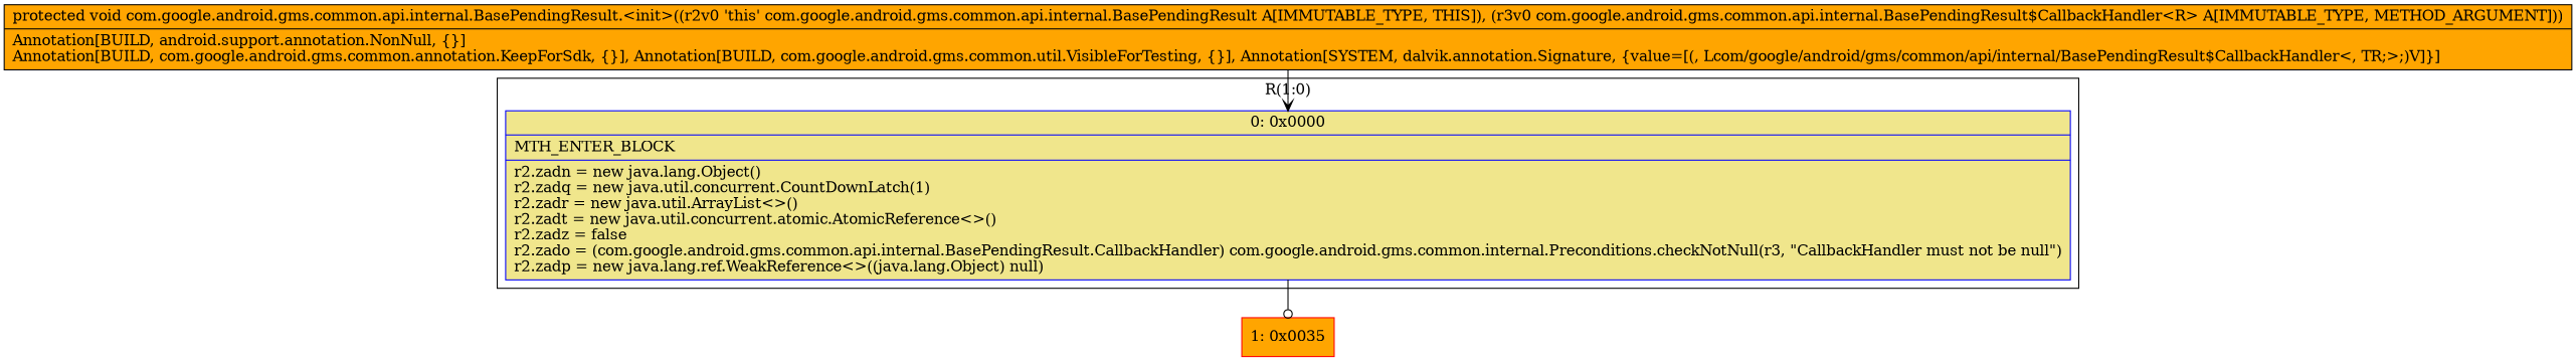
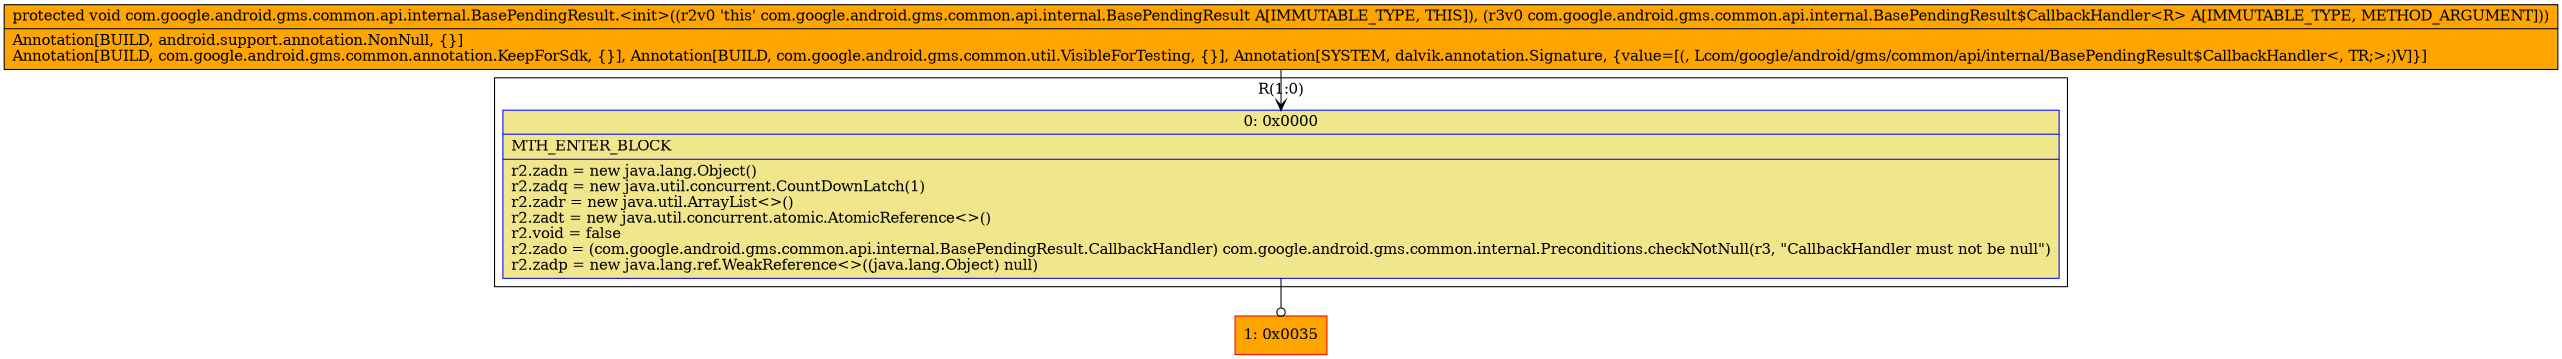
  digraph {
    node [shape=record style=filled fillcolor=orange]
-   n1 [color=blue label="{0\:\ 0x0000|MTH_ENTER_BLOCK\l|r2.zadn = new java.lang.Object()\lr2.zadq = new java.util.concurrent.CountDownLatch(1)\lr2.zadr = new java.util.ArrayList\<\>()\lr2.zadt = new java.util.concurrent.atomic.AtomicReference\<\>()\lr2.zadz = false\lr2.zado = (com.google.android.gms.common.api.internal.BasePendingResult.CallbackHandler) com.google.android.gms.common.internal.Preconditions.checkNotNull(r3, \"CallbackHandler must not be null\")\lr2.zadp = new java.lang.ref.WeakReference\<\>((java.lang.Object) null)\l}" fillcolor=khaki]
+   n1 [color=blue label="{0\:\ 0x0000|MTH_ENTER_BLOCK\l|r2.zadn = new java.lang.Object()\lr2.zadq = new java.util.concurrent.CountDownLatch(1)\lr2.zadr = new java.util.ArrayList\<\>()\lr2.zadt = new java.util.concurrent.atomic.AtomicReference\<\>()\lr2.void = false\lr2.zado = (com.google.android.gms.common.api.internal.BasePendingResult.CallbackHandler) com.google.android.gms.common.internal.Preconditions.checkNotNull(r3, \"CallbackHandler must not be null\")\lr2.zadp = new java.lang.ref.WeakReference\<\>((java.lang.Object) null)\l}" fillcolor=khaki]
    n2 [color=red label="{1\:\ 0x0035}"]
    n3 [label="{protected void com.google.android.gms.common.api.internal.BasePendingResult.\<init\>((r2v0 'this' com.google.android.gms.common.api.internal.BasePendingResult A[IMMUTABLE_TYPE, THIS]), (r3v0 com.google.android.gms.common.api.internal.BasePendingResult$CallbackHandler\<R\> A[IMMUTABLE_TYPE, METHOD_ARGUMENT]))  | Annotation[BUILD, android.support.annotation.NonNull, \{\}]\lAnnotation[BUILD, com.google.android.gms.common.annotation.KeepForSdk, \{\}], Annotation[BUILD, com.google.android.gms.common.util.VisibleForTesting, \{\}], Annotation[SYSTEM, dalvik.annotation.Signature, \{value=[(, Lcom\/google\/android\/gms\/common\/api\/internal\/BasePendingResult$CallbackHandler\<, TR;\>;)V]\}]\l}"]
    subgraph cluster_1 {
      label="R(1:0)"
      n1
    }
    n1 -> n2 [arrowhead=odot]
    n3 -> n1 [arrowhead=vee]
  }
